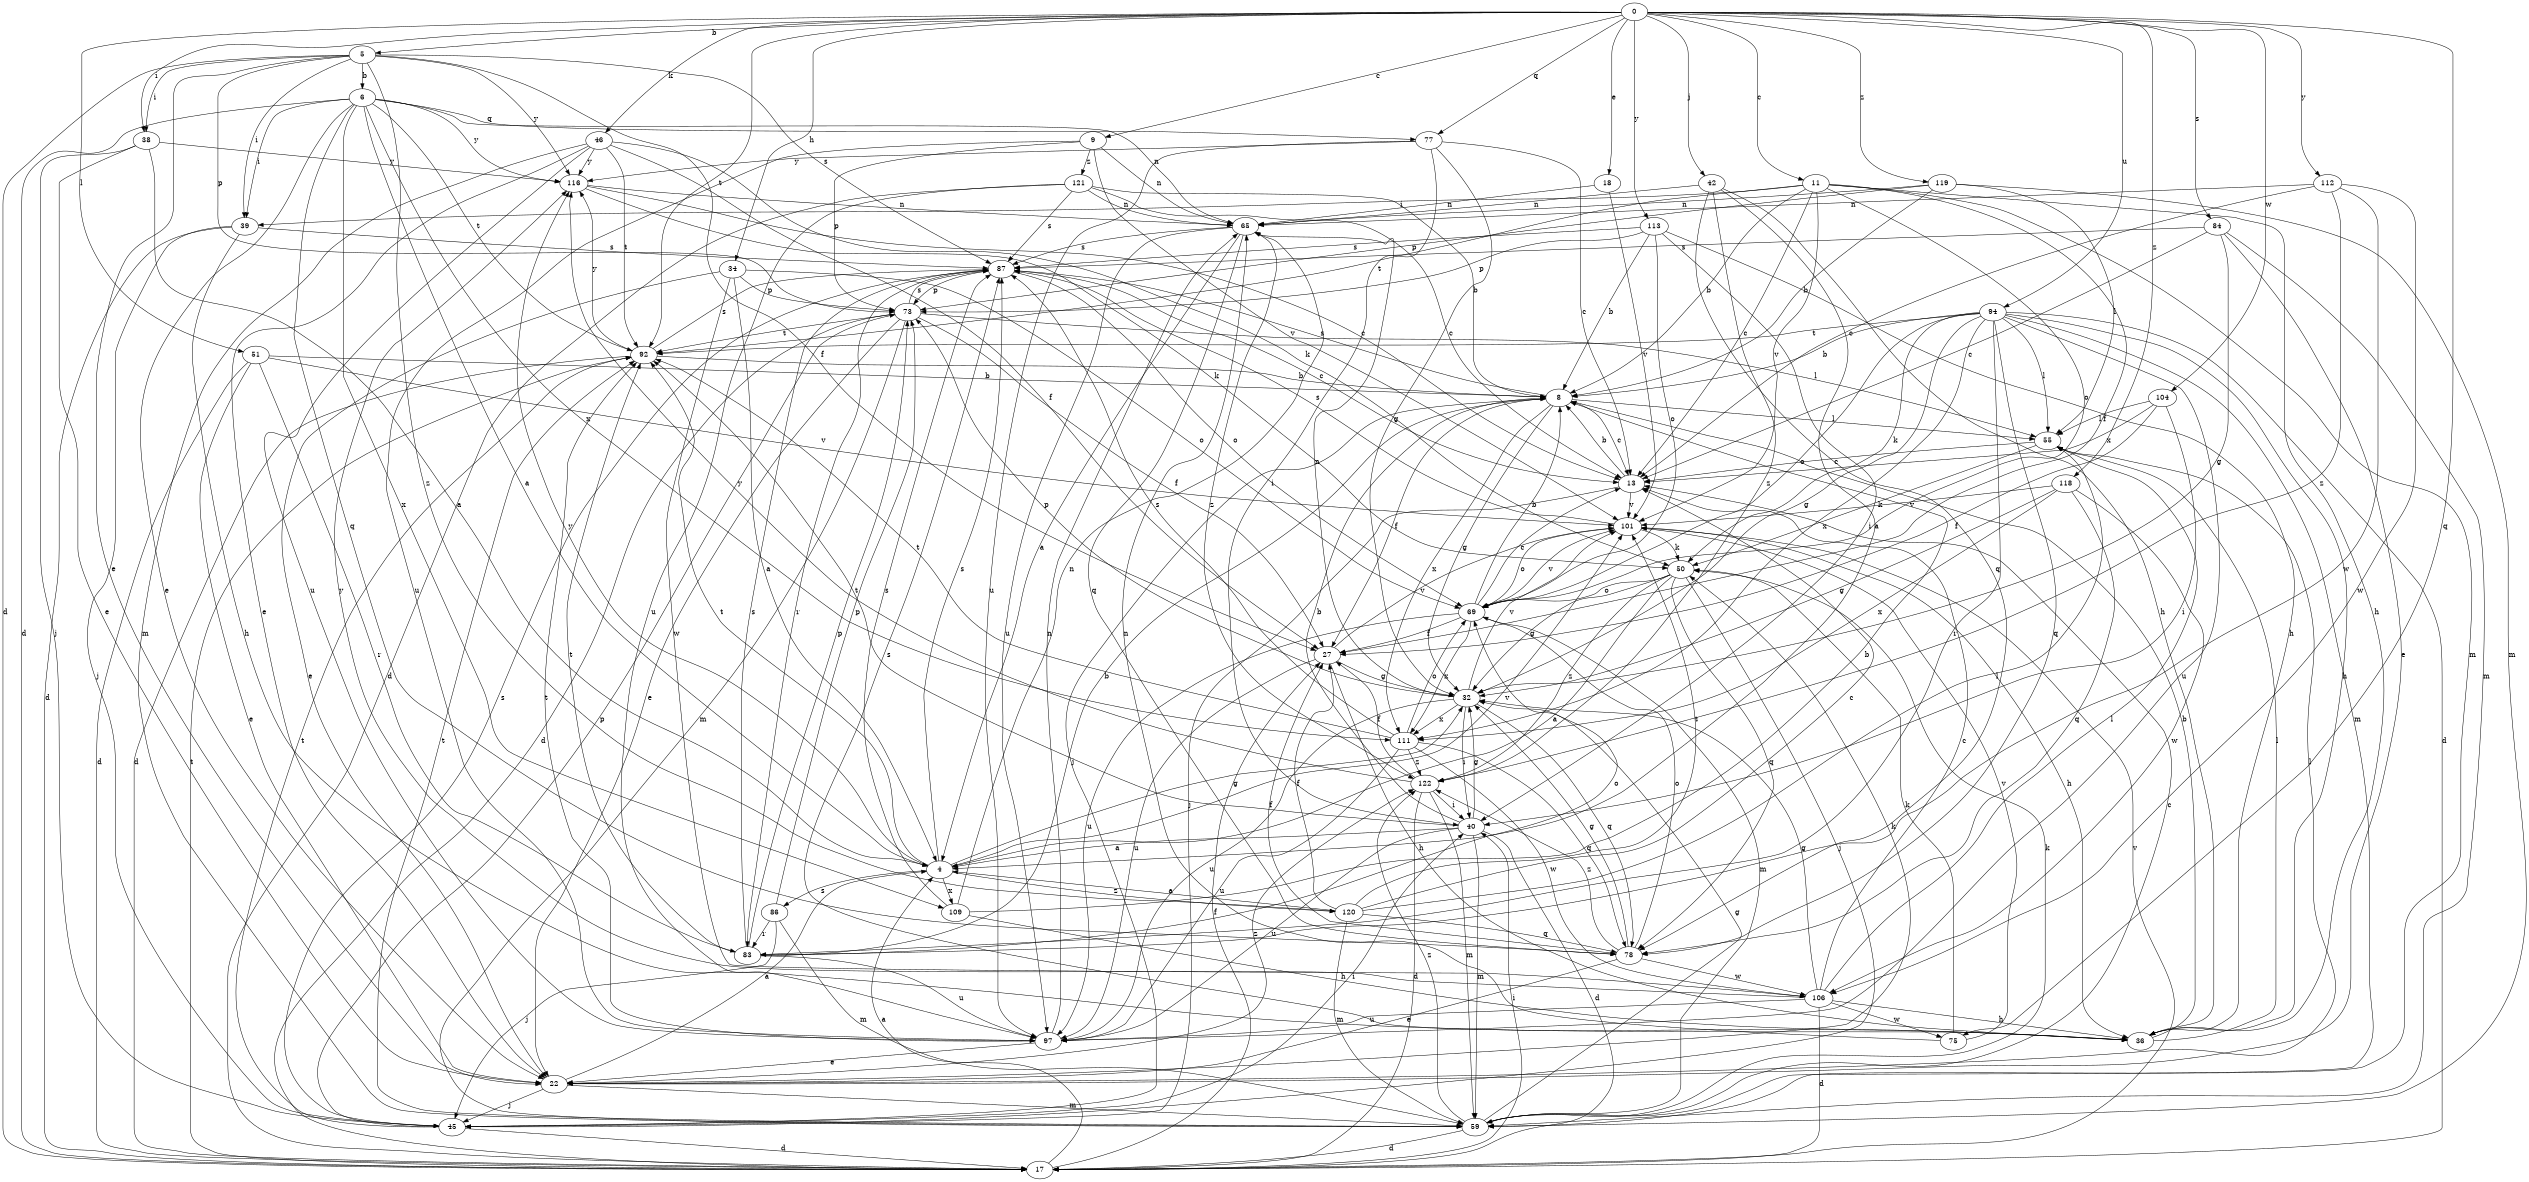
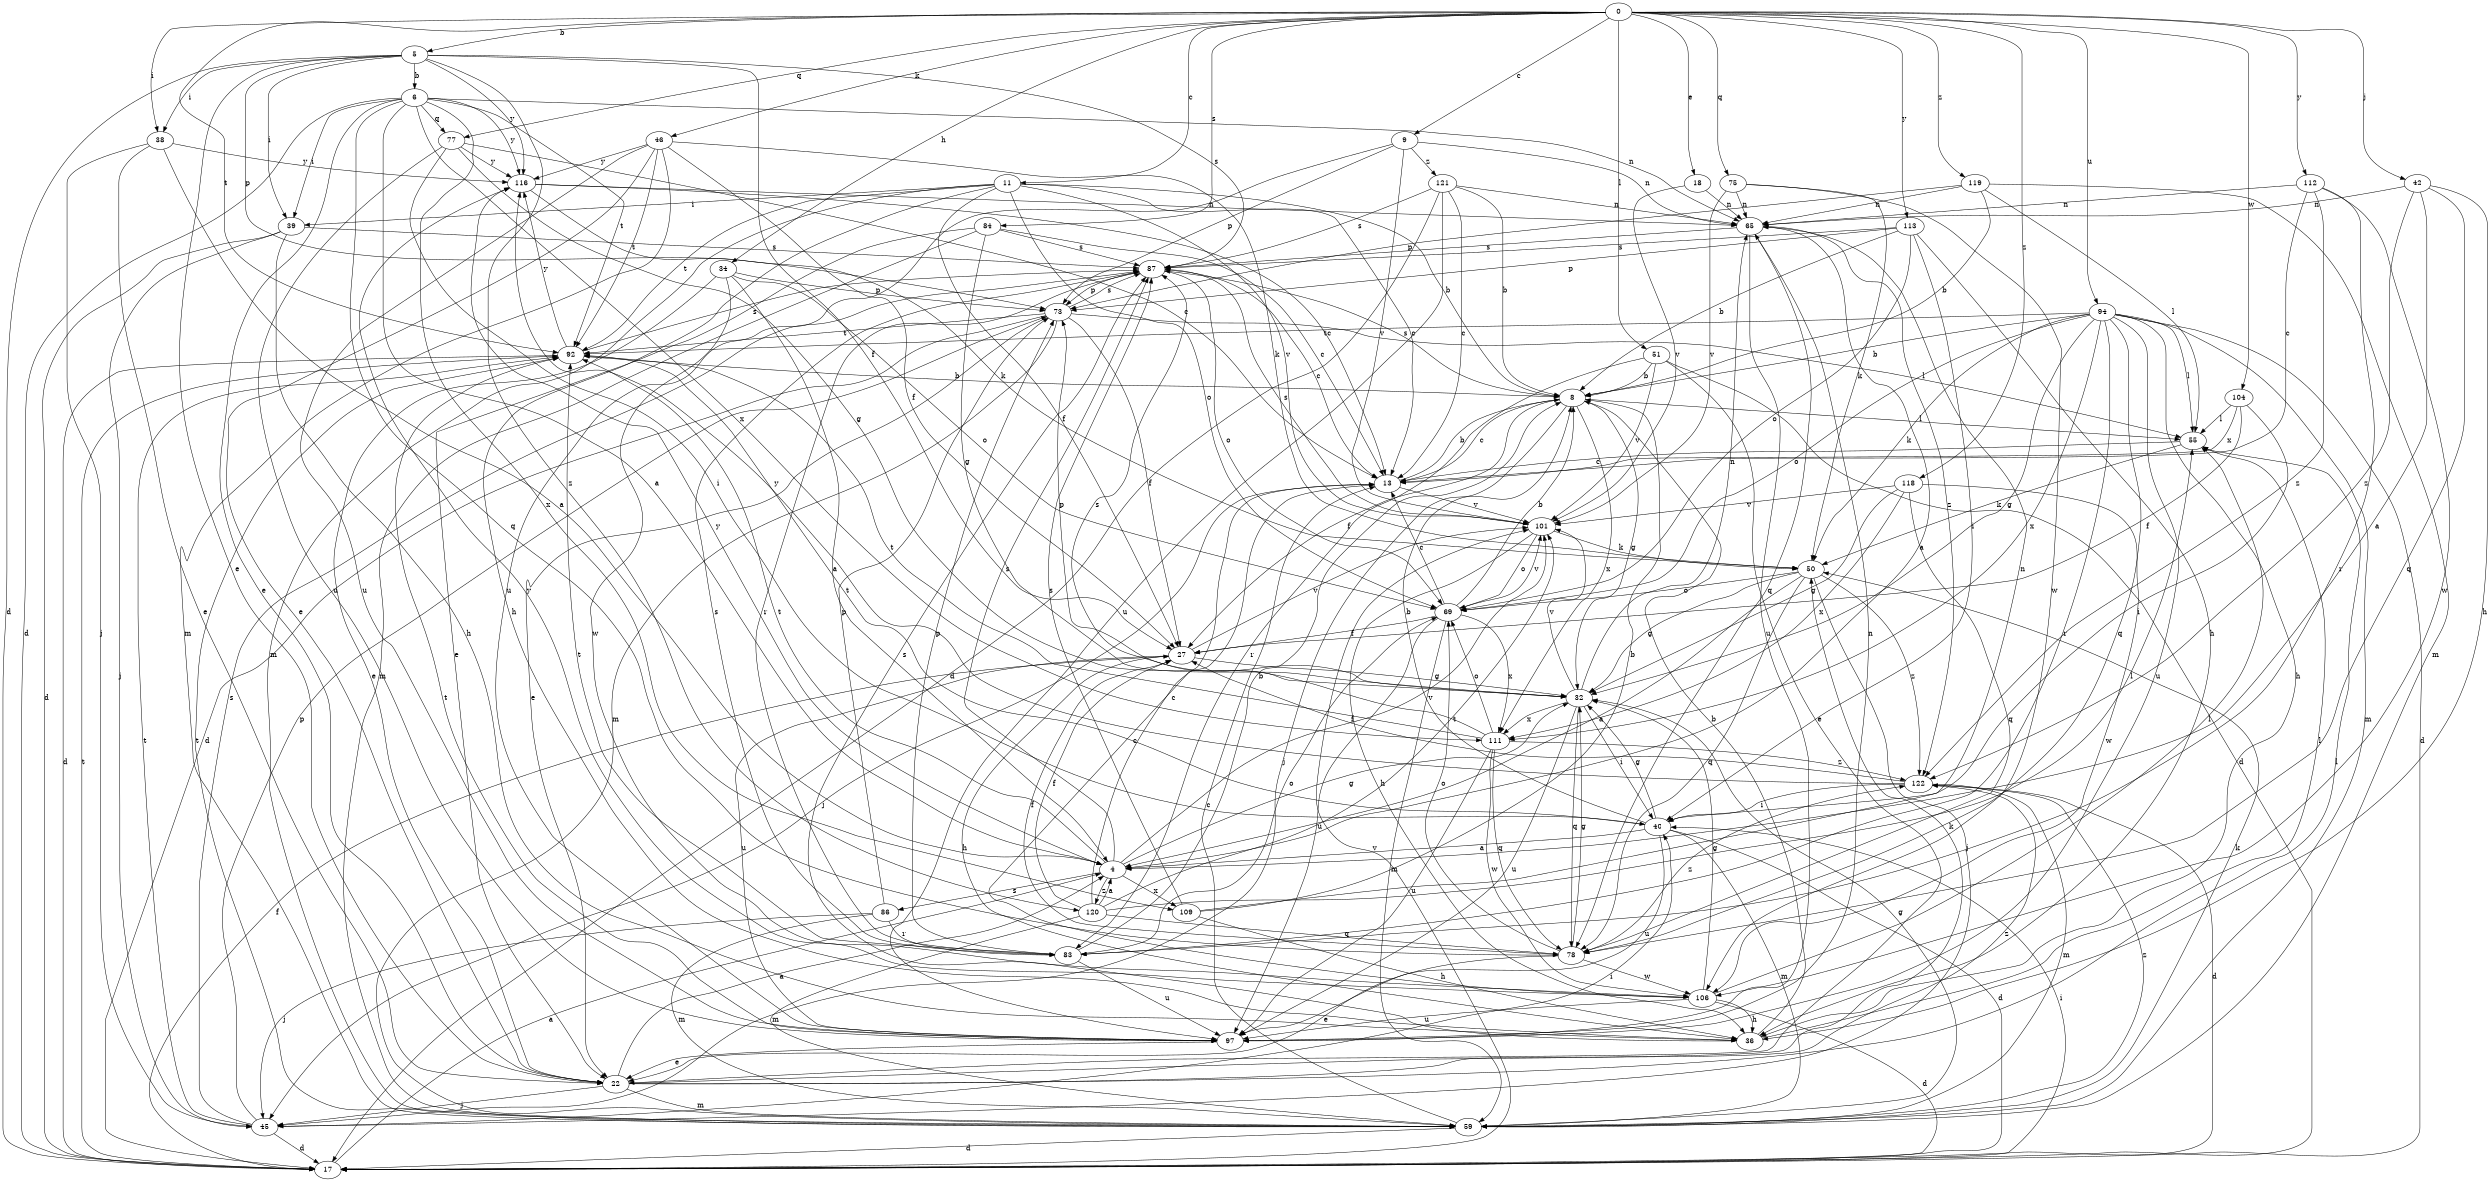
  strict digraph {
    0
    5
    9
    11
    18
    34
    38
    42
    46
    51
    75
    77
    84
    92
    94
    104
    112
    113
    118
    119
    87
    116
    120
    6
    17
    22
    27
    39
    73
    101
    65
    97
    121
    8
    13
    36
    59
    69
    4
    106
    45
    78
    122
    50
    83
    32
    40
    111
    55
    86
    109
    0 -> 5 [label=b]
    0 -> 9 [label=c]
    0 -> 11 [label=c]
    0 -> 18 [label=e]
    0 -> 34 [label=h]
    0 -> 38 [label=i]
    0 -> 42 [label=j]
    0 -> 46 [label=k]
    0 -> 51 [label=l]
    0 -> 75 [label=q]
    0 -> 77 [label=q]
    0 -> 84 [label=s]
    0 -> 92 [label=t]
    0 -> 94 [label=u]
    0 -> 104 [label=w]
    0 -> 112 [label=y]
    0 -> 113 [label=y]
    0 -> 118 [label=z]
    0 -> 119 [label=z]
    5 -> 38 [label=i]
    5 -> 87 [label=s]
    5 -> 116 [label=y]
    5 -> 120 [label=z]
    5 -> 6 [label=b]
    5 -> 17 [label=d]
    5 -> 22 [label=e]
    5 -> 27 [label=f]
    5 -> 39 [label=i]
    5 -> 73 [label=p]
    9 -> 73 [label=p]
    9 -> 101 [label=v]
    9 -> 65 [label=n]
    9 -> 97 [label=u]
    9 -> 121 [label=z]
    11 -> 92 [label=t]
    11 -> 27 [label=f]
    11 -> 39 [label=i]
    11 -> 101 [label=v]
    11 -> 8 [label=b]
    11 -> 13 [label=c]
    11 -> 36 [label=h]
    11 -> 59 [label=m]
    11 -> 69 [label=o]
    18 -> 101 [label=v]
    18 -> 65 [label=n]
    34 -> 22 [label=e]
    34 -> 73 [label=p]
    34 -> 69 [label=o]
    34 -> 4 [label=a]
    34 -> 106 [label=w]
    38 -> 116 [label=y]
    38 -> 22 [label=e]
    38 -> 4 [label=a]
    38 -> 45 [label=j]
    42 -> 65 [label=n]
    42 -> 36 [label=h]
    42 -> 4 [label=a]
    42 -> 78 [label=q]
    42 -> 122 [label=z]
    46 -> 92 [label=t]
    46 -> 116 [label=y]
    46 -> 22 [label=e]
    46 -> 27 [label=f]
    46 -> 97 [label=u]
    46 -> 59 [label=m]
    46 -> 50 [label=k]
    51 -> 17 [label=d]
    51 -> 22 [label=e]
    51 -> 101 [label=v]
    51 -> 8 [label=b]
    51 -> 83 [label=r]
    75 -> 101 [label=v]
    75 -> 65 [label=n]
-   106 -> 75 [label=w]
+   75 -> 106 [label=w]
    75 -> 50 [label=k]
    77 -> 116 [label=y]
    77 -> 97 [label=u]
    77 -> 13 [label=c]
    77 -> 32 [label=g]
    77 -> 40 [label=i]
    84 -> 87 [label=s]
    84 -> 22 [label=e]
    84 -> 13 [label=c]
    84 -> 59 [label=m]
    84 -> 32 [label=g]
    92 -> 87 [label=s]
    92 -> 116 [label=y]
    92 -> 17 [label=d]
    92 -> 8 [label=b]
    94 -> 92 [label=t]
    94 -> 17 [label=d]
    94 -> 97 [label=u]
    94 -> 8 [label=b]
    94 -> 36 [label=h]
    94 -> 59 [label=m]
    94 -> 69 [label=o]
    94 -> 78 [label=q]
    94 -> 50 [label=k]
    94 -> 83 [label=r]
    94 -> 32 [label=g]
    94 -> 111 [label=x]
    94 -> 55 [label=l]
    104 -> 27 [label=f]
    104 -> 13 [label=x]
    104 -> 40 [label=i]
    104 -> 55 [label=l]
    112 -> 65 [label=n]
    112 -> 13 [label=c]
    112 -> 106 [label=w]
    112 -> 122 [label=z]
-   112 -> 83 [label=w]
+   112 -> 83 [label=r]
    113 -> 87 [label=s]
    113 -> 73 [label=p]
    113 -> 8 [label=b]
    113 -> 36 [label=h]
    113 -> 69 [label=o]
    113 -> 40 [label=i]
    118 -> 101 [label=v]
    118 -> 106 [label=w]
    118 -> 78 [label=q]
    118 -> 32 [label=g]
    118 -> 111 [label=x]
    119 -> 73 [label=p]
    119 -> 65 [label=n]
    119 -> 8 [label=b]
    119 -> 59 [label=m]
    119 -> 55 [label=l]
    87 -> 73 [label=p]
    87 -> 13 [label=c]
    87 -> 69 [label=o]
    87 -> 83 [label=r]
    116 -> 65 [label=n]
    116 -> 13 [label=c]
    116 -> 50 [label=k]
    120 -> 27 [label=f]
    120 -> 101 [label=t]
    120 -> 13 [label=c]
    120 -> 59 [label=m]
    120 -> 4 [label=a]
    120 -> 78 [label=q]
    120 -> 55 [label=l]
    6 -> 77 [label=q]
    6 -> 92 [label=t]
    6 -> 116 [label=y]
    6 -> 17 [label=d]
    6 -> 22 [label=e]
    6 -> 39 [label=i]
    6 -> 65 [label=n]
    6 -> 4 [label=a]
    6 -> 78 [label=q]
    6 -> 111 [label=x]
    6 -> 109 [label=x]
    17 -> 92 [label=t]
    17 -> 27 [label=f]
    17 -> 101 [label=v]
    17 -> 4 [label=a]
    17 -> 40 [label=i]
    22 -> 59 [label=m]
    22 -> 4 [label=a]
    22 -> 45 [label=j]
    22 -> 122 [label=z]
    22 -> 50 [label=k]
    22 -> 55 [label=l]
    27 -> 101 [label=v]
    27 -> 97 [label=u]
    27 -> 36 [label=h]
    27 -> 32 [label=g]
    39 -> 87 [label=s]
    39 -> 17 [label=d]
    39 -> 36 [label=h]
    39 -> 45 [label=j]
    73 -> 92 [label=t]
    73 -> 87 [label=s]
    73 -> 17 [label=d]
    73 -> 22 [label=e]
    73 -> 27 [label=f]
    73 -> 59 [label=m]
    73 -> 55 [label=l]
    101 -> 87 [label=s]
    101 -> 36 [label=h]
    101 -> 69 [label=o]
    101 -> 50 [label=k]
    65 -> 87 [label=s]
    65 -> 97 [label=u]
    65 -> 4 [label=a]
    65 -> 78 [label=q]
    65 -> 122 [label=z]
    97 -> 92 [label=t]
    97 -> 22 [label=e]
    97 -> 65 [label=n]
    121 -> 87 [label=s]
    121 -> 17 [label=d]
    121 -> 65 [label=n]
    121 -> 97 [label=u]
    121 -> 8 [label=b]
    121 -> 13 [label=c]
    8 -> 87 [label=s]
    8 -> 27 [label=f]
    8 -> 13 [label=c]
    8 -> 45 [label=j]
    8 -> 32 [label=g]
    8 -> 111 [label=x]
    8 -> 55 [label=l]
    13 -> 101 [label=v]
    13 -> 8 [label=b]
    13 -> 45 [label=j]
    36 -> 87 [label=s]
    36 -> 8 [label=b]
    36 -> 55 [label=l]
    59 -> 92 [label=t]
    59 -> 17 [label=d]
    59 -> 13 [label=c]
    59 -> 122 [label=z]
    59 -> 50 [label=k]
    59 -> 32 [label=g]
    69 -> 27 [label=f]
    69 -> 101 [label=v]
    69 -> 97 [label=u]
    69 -> 8 [label=b]
    69 -> 13 [label=c]
    69 -> 59 [label=m]
    69 -> 111 [label=x]
    4 -> 92 [label=t]
    4 -> 87 [label=s]
    4 -> 116 [label=y]
    4 -> 120 [label=z]
    4 -> 101 [label=v]
    4 -> 32 [label=g]
    4 -> 86 [label=s]
    4 -> 109 [label=x]
    106 -> 116 [label=y]
    106 -> 17 [label=d]
    106 -> 97 [label=u]
    106 -> 13 [label=c]
    106 -> 36 [label=h]
    106 -> 32 [label=g]
    106 -> 55 [label=l]
    45 -> 92 [label=t]
    45 -> 87 [label=s]
    45 -> 17 [label=d]
    45 -> 73 [label=p]
    45 -> 40 [label=i]
    78 -> 22 [label=e]
    78 -> 27 [label=f]
    78 -> 69 [label=o]
    78 -> 106 [label=w]
    78 -> 122 [label=z]
    78 -> 32 [label=g]
    122 -> 116 [label=y]
    122 -> 17 [label=d]
    122 -> 27 [label=f]
    122 -> 59 [label=m]
    122 -> 40 [label=i]
    50 -> 69 [label=o]
    50 -> 4 [label=a]
    50 -> 45 [label=j]
    50 -> 78 [label=q]
    50 -> 122 [label=z]
    50 -> 32 [label=g]
    83 -> 92 [label=t]
    83 -> 87 [label=s]
    83 -> 73 [label=p]
    83 -> 97 [label=u]
    83 -> 8 [label=b]
    83 -> 69 [label=o]
    32 -> 73 [label=p]
    32 -> 101 [label=v]
    32 -> 65 [label=n]
    32 -> 97 [label=u]
    32 -> 78 [label=q]
    32 -> 40 [label=i]
    32 -> 111 [label=x]
    40 -> 92 [label=t]
    40 -> 17 [label=d]
    40 -> 97 [label=u]
    40 -> 8 [label=b]
    40 -> 59 [label=m]
    40 -> 4 [label=a]
    40 -> 32 [label=g]
    111 -> 92 [label=t]
    111 -> 87 [label=s]
    111 -> 97 [label=u]
    111 -> 69 [label=o]
    111 -> 106 [label=w]
    111 -> 78 [label=q]
    111 -> 122 [label=z]
    55 -> 13 [label=c]
    55 -> 50 [label=k]
    86 -> 73 [label=p]
    86 -> 59 [label=m]
    86 -> 45 [label=j]
    86 -> 83 [label=r]
    109 -> 87 [label=s]
    109 -> 65 [label=n]
    109 -> 8 [label=b]
    109 -> 36 [label=h]
  }
